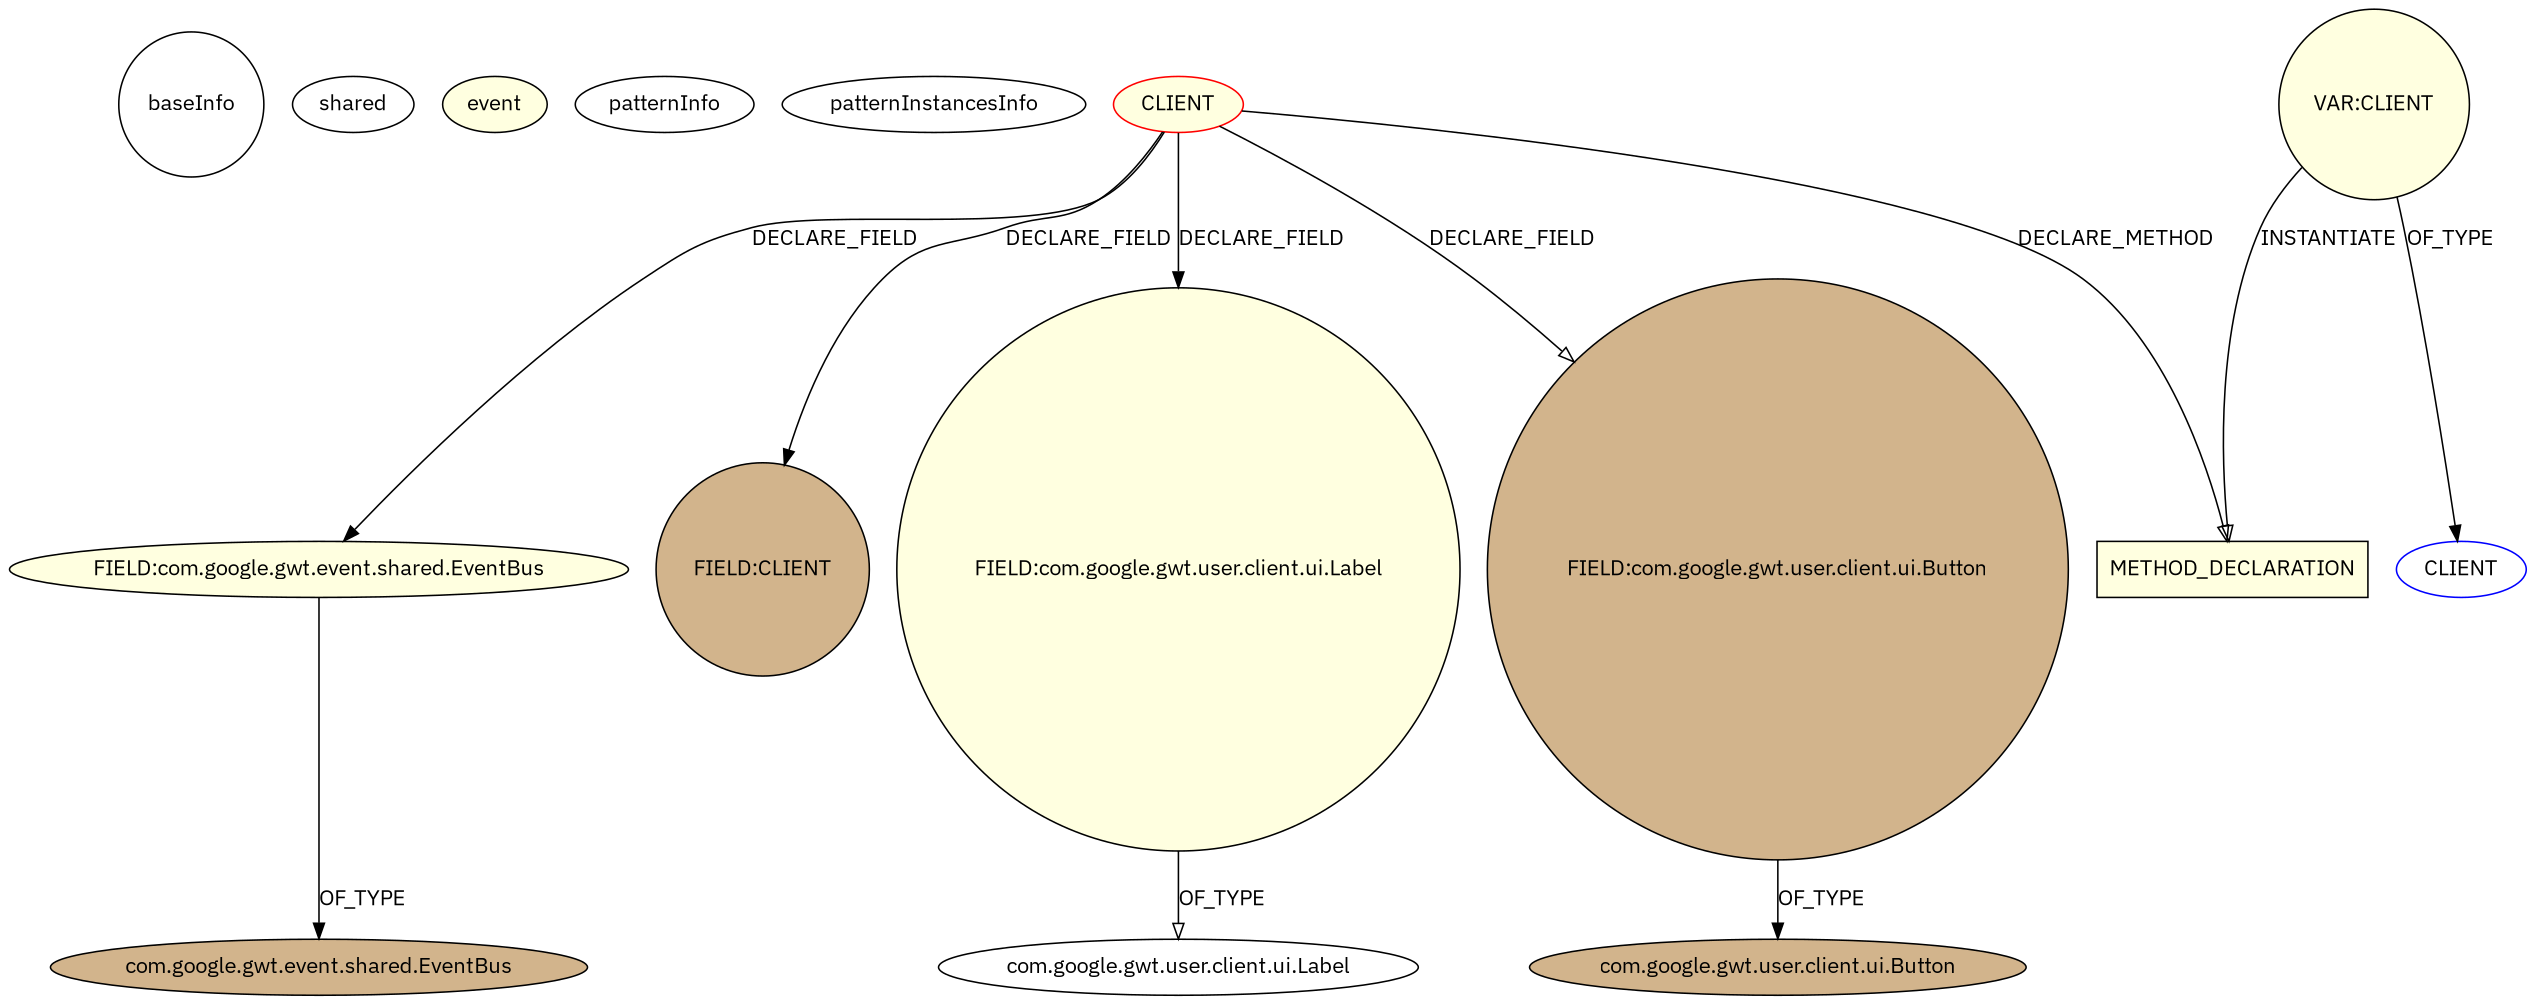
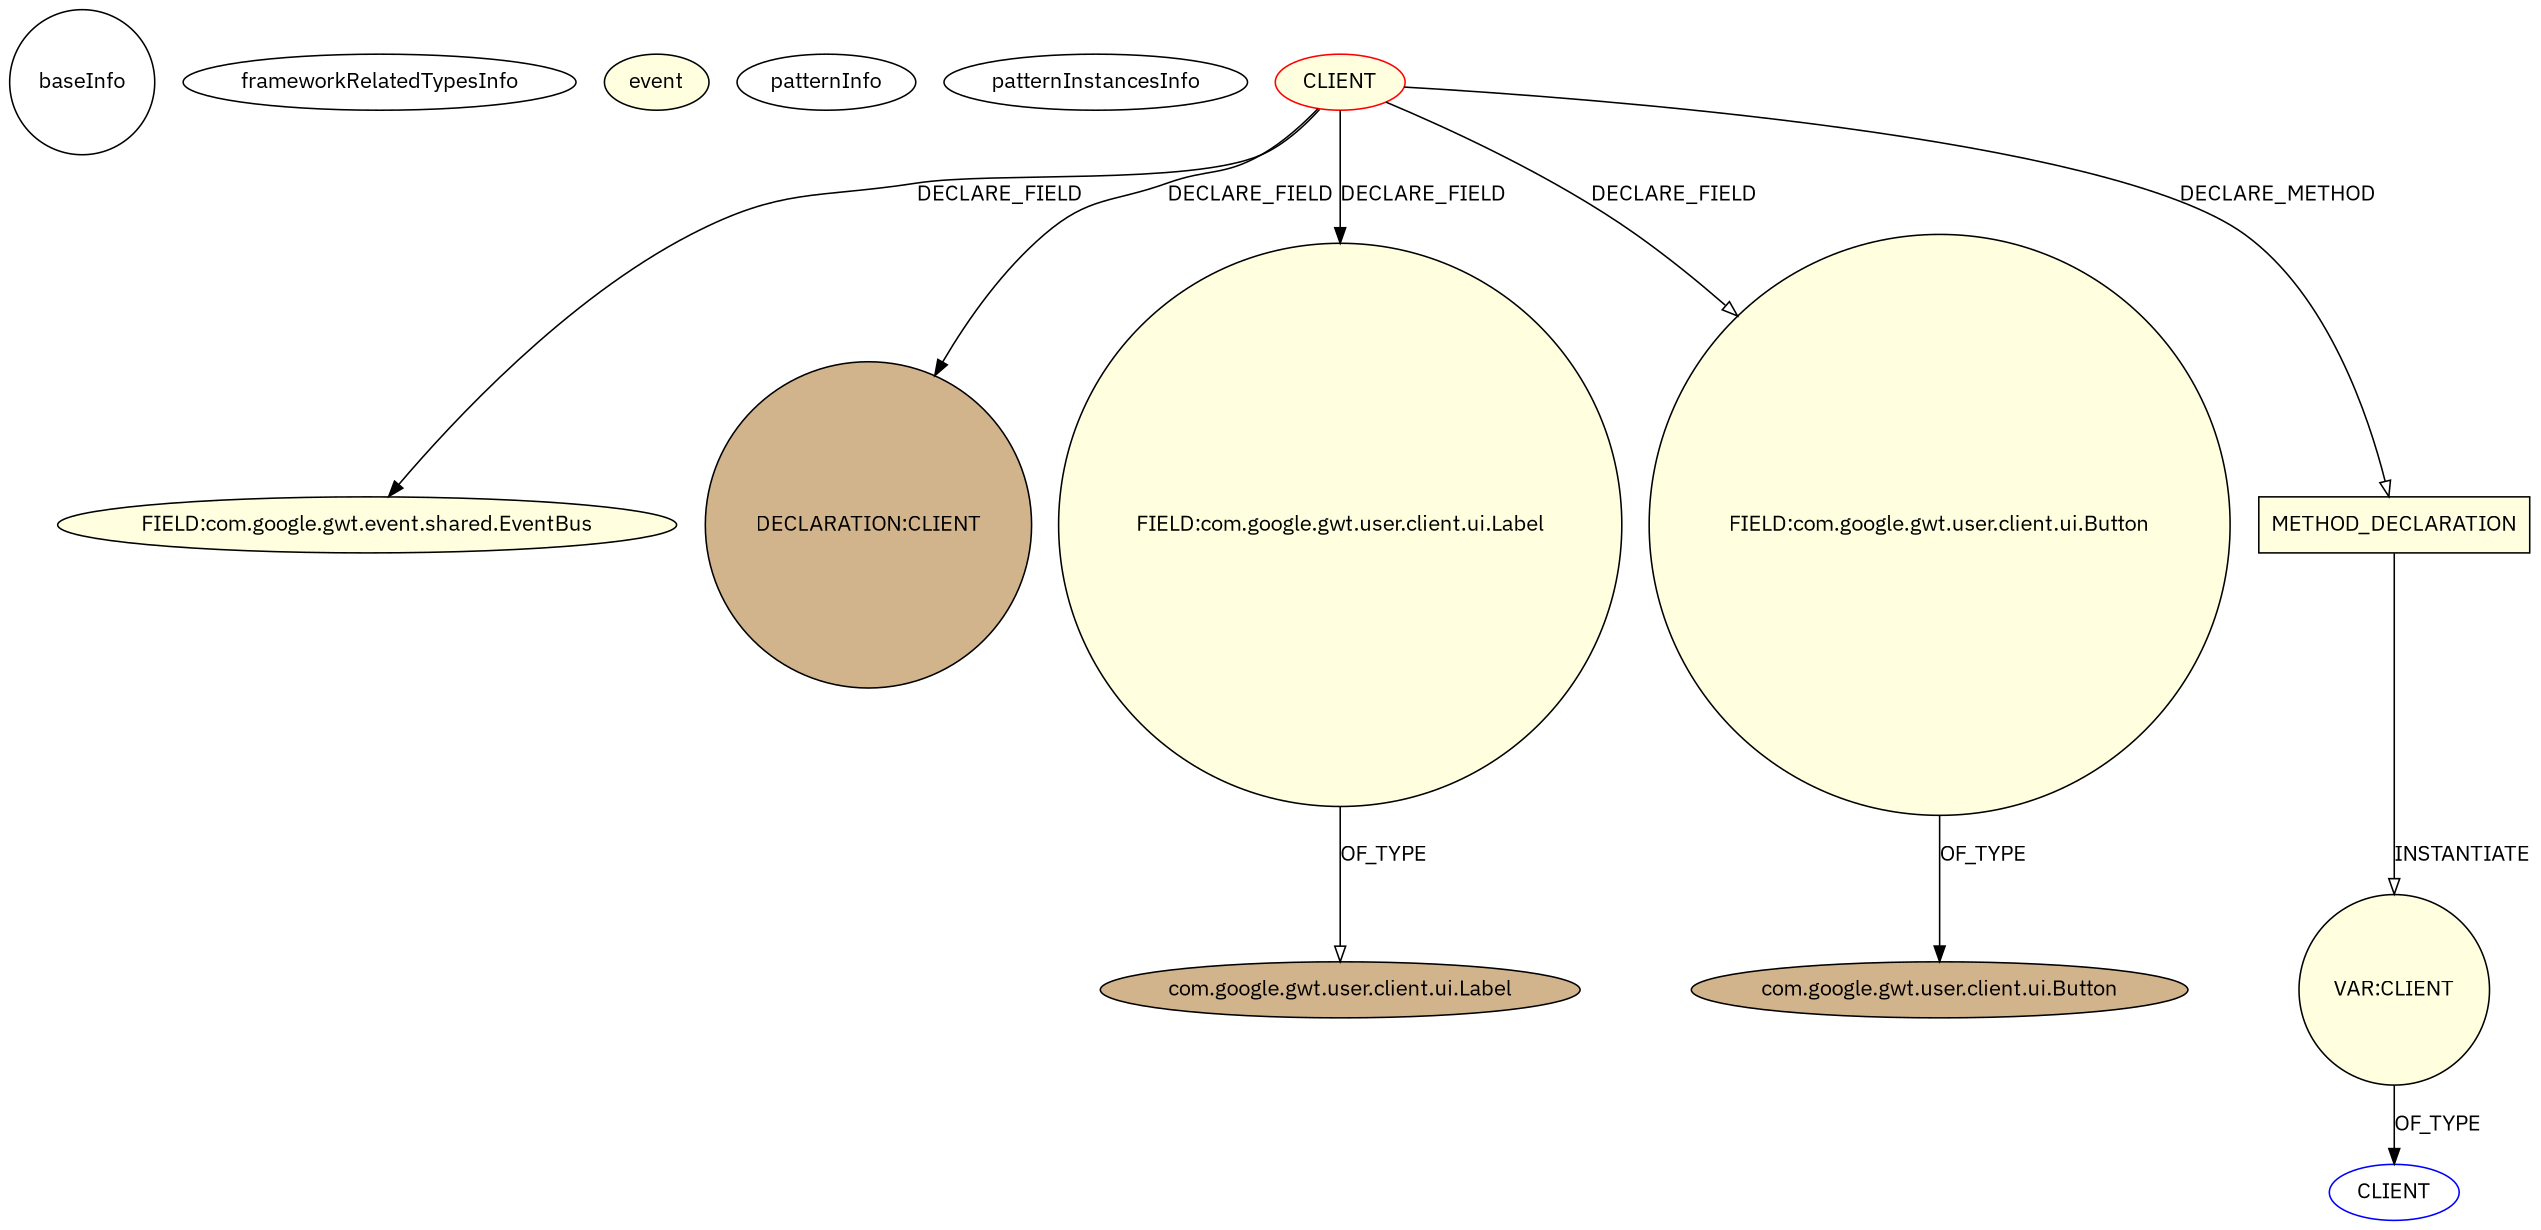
  digraph {
    fontname="IBM Plex Sans"
    node [fillcolor=lightyellow fontname="IBM Plex Sans" style=filled isFrameworkType=false]
    edge [arrowhead=normal fontname="IBM Plex Sans"]
    baseInfo [category=pattern fillcolor=white graphId=1071 isAnonymous=false possibleRelation=false shape=circle isFrameworkType=""]
-   frameworkRelatedTypesInfo [fillcolor=white label=shared isFrameworkType=""]
+   frameworkRelatedTypesInfo [fillcolor=white isFrameworkType=""]
    n3 [label=event isFrameworkType=""]
    patternInfo [fillcolor=white frequency=2.0 patternRootClient=0 isFrameworkType=""]
    patternInstancesInfo [0="felype87-gwt~/felype87-gwt/gwt-master/Minefield/src/com/felype/minefield/client/Minefield.java~Minefield~1311" 1="shantanusinghal-gwt-tut~/shantanusinghal-gwt-tut/gwt-tut-master/src/com/ptc/tut/client/views/PersonView.java~PersonView~4479" fillcolor=white isFrameworkType=""]
    n6 [label="FIELD:com.google.gwt.event.shared.EventBus" shape=ellipse vertexType=FIELD_DECLARATION]
-   n7 [fillcolor=tan label="com.google.gwt.event.shared.EventBus" vertexType=FRAMEWORK_CLASS_TYPE]
    n8 [color=red label=CLIENT vertexType=ROOT_CLIENT_CLASS_DECLARATION]
-   n9 [fillcolor=tan label="FIELD:CLIENT" shape=circle vertexType=FIELD_DECLARATION]
+   n9 [fillcolor=tan label="DECLARATION:CLIENT" shape=circle vertexType=FIELD_DECLARATION]
    n10 [label="FIELD:com.google.gwt.user.client.ui.Label" shape=circle vertexType=FIELD_DECLARATION]
-   n11 [fillcolor=tan label="FIELD:com.google.gwt.user.client.ui.Button" shape=circle vertexType=FIELD_DECLARATION]
+   n11 [label="FIELD:com.google.gwt.user.client.ui.Button" shape=circle vertexType=FIELD_DECLARATION]
    n12 [label=METHOD_DECLARATION shape=box vertexType=CLIENT_METHOD_DECLARATION]
-   n13 [fillcolor=white label="com.google.gwt.user.client.ui.Label" vertexType=FRAMEWORK_CLASS_TYPE]
+   n13 [fillcolor=tan label="com.google.gwt.user.client.ui.Label" vertexType=FRAMEWORK_CLASS_TYPE]
    n14 [fillcolor=tan label="com.google.gwt.user.client.ui.Button" vertexType=FRAMEWORK_CLASS_TYPE]
    n15 [label="VAR:CLIENT" shape=circle vertexType=VARIABLE_EXPRESION]
    n16 [color=blue fillcolor=white label=CLIENT vertexType=REFERENCE_CLIENT_CLASS_DECLARATION]
-   n6 -> n7 [label=OF_TYPE]
    n8 -> n6 [label=DECLARE_FIELD]
    n8 -> n9 [label=DECLARE_FIELD]
    n8 -> n10 [label=DECLARE_FIELD]
    n8 -> n11 [arrowhead=onormal label=DECLARE_FIELD]
    n8 -> n12 [arrowhead=onormal label=DECLARE_METHOD]
    n10 -> n13 [arrowhead=onormal label=OF_TYPE]
    n11 -> n14 [label=OF_TYPE]
-   n15 -> n12 [arrowhead=onormal label=INSTANTIATE]
+   n12 -> n15 [arrowhead=onormal label=INSTANTIATE]
    n15 -> n16 [label=OF_TYPE]
  }
